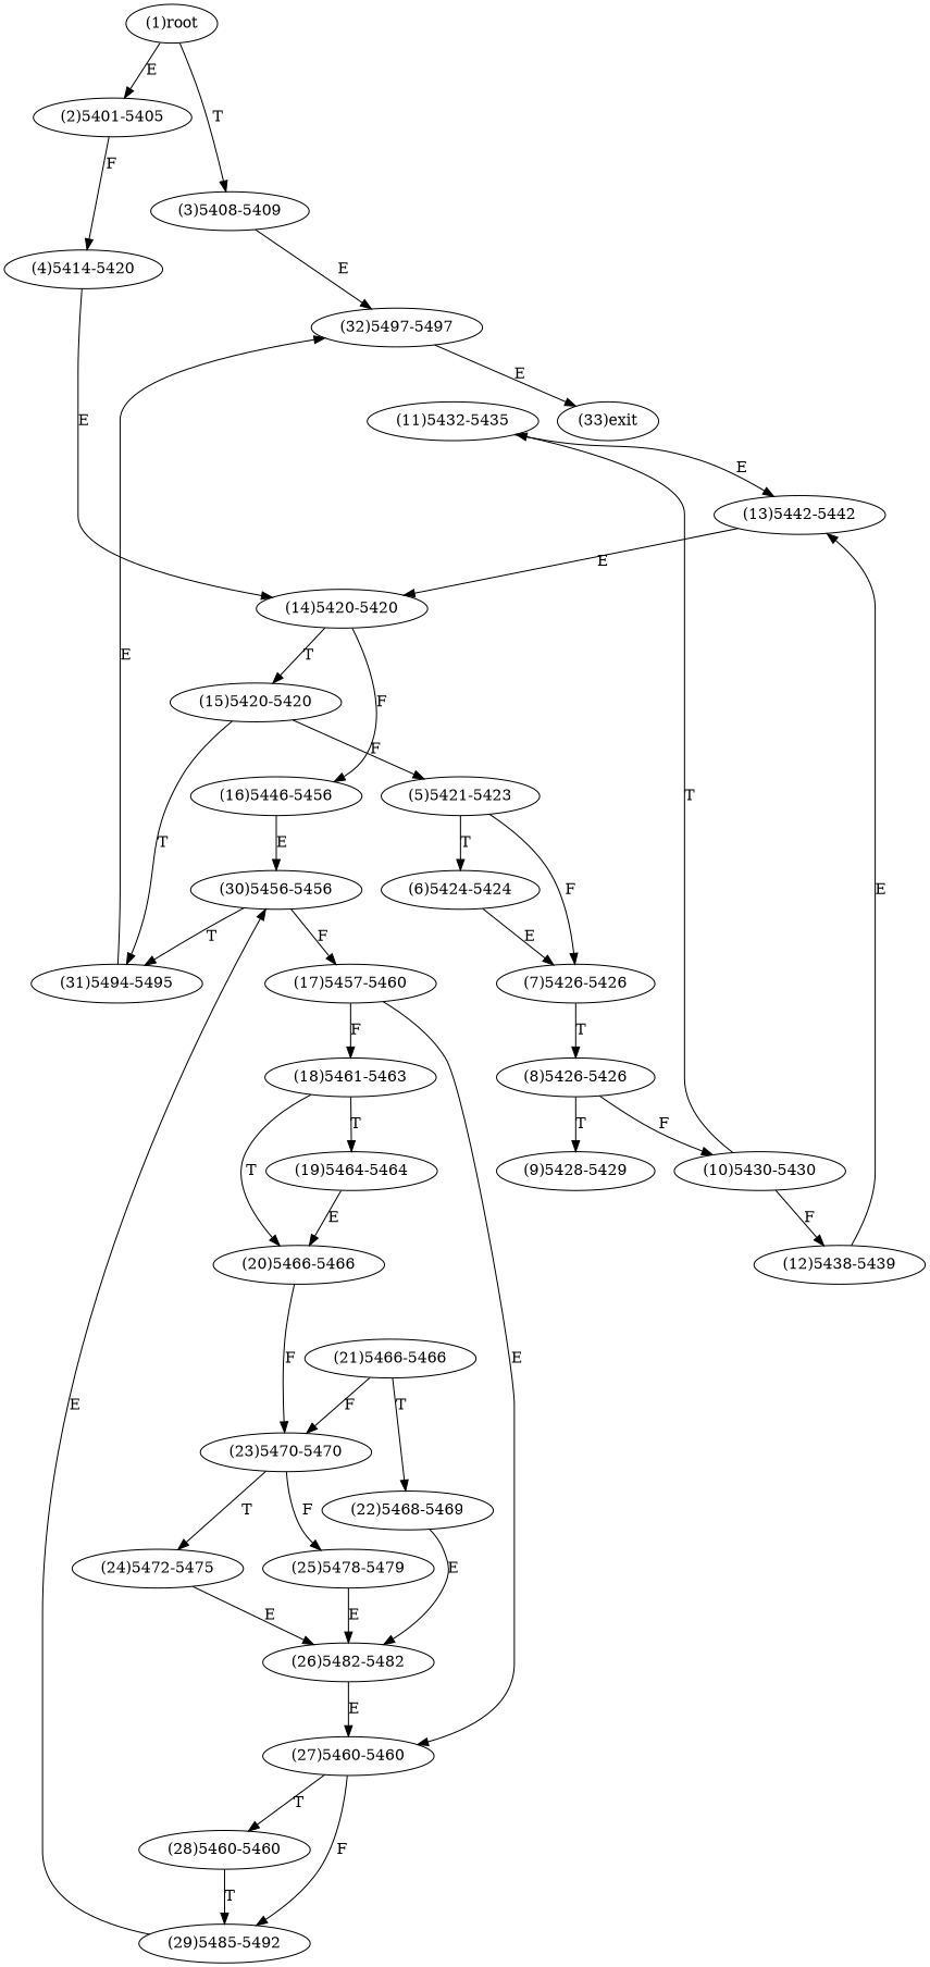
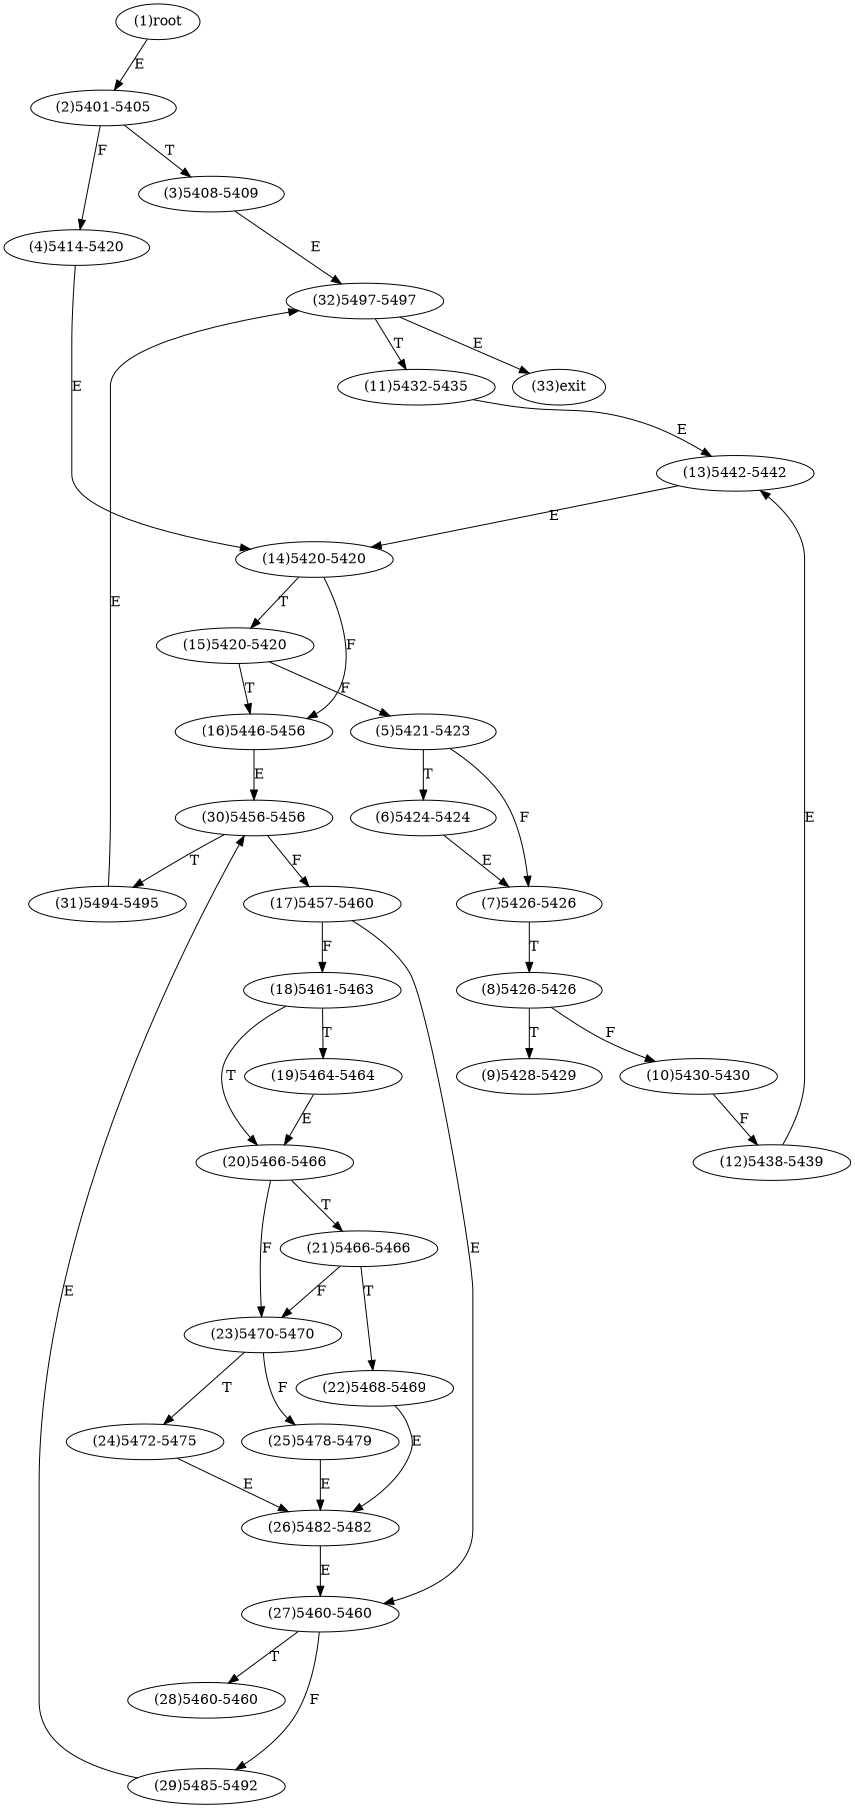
  digraph {
    n1 [label="(1)root"]
    n2 [label="(2)5401-5405"]
    n3 [label="(3)5408-5409"]
    n4 [label="(4)5414-5420"]
    n5 [label="(32)5497-5497"]
    n6 [label="(14)5420-5420"]
    n7 [label="(33)exit"]
    n8 [label="(15)5420-5420"]
    n9 [label="(16)5446-5456"]
    n10 [label="(5)5421-5423"]
    n11 [label="(6)5424-5424"]
    n12 [label="(7)5426-5426"]
    n13 [label="(8)5426-5426"]
    n14 [label="(10)5430-5430"]
    n15 [label="(9)5428-5429"]
    n16 [label="(11)5432-5435"]
    n17 [label="(12)5438-5439"]
    n18 [label="(13)5442-5442"]
    n19 [label="(30)5456-5456"]
    n20 [label="(17)5457-5460"]
    n21 [label="(27)5460-5460"]
    n22 [label="(18)5461-5463"]
    n23 [label="(29)5485-5492"]
    n24 [label="(28)5460-5460"]
    n25 [label="(31)5494-5495"]
    n26 [label="(19)5464-5464"]
    n27 [label="(20)5466-5466"]
    n28 [label="(21)5466-5466"]
    n29 [label="(23)5470-5470"]
    n30 [label="(22)5468-5469"]
    n31 [label="(25)5478-5479"]
    n32 [label="(24)5472-5475"]
    n33 [label="(26)5482-5482"]
    n1 -> n2 [label=E]
-   n1 -> n3 [label=T]
+   n2 -> n3 [label=T]
    n2 -> n4 [label=F]
    n3 -> n5 [label=E]
    n4 -> n6 [label=E]
    n5 -> n7 [label=E]
    n6 -> n8 [label=T]
    n6 -> n9 [label=F]
-   n8 -> n25 [label=T]
+   n8 -> n9 [label=T]
    n8 -> n10 [label=F]
    n9 -> n19 [label=E]
    n10 -> n11 [label=T]
    n10 -> n12 [label=F]
    n11 -> n12 [label=E]
    n12 -> n13 [label=T]
    n13 -> n14 [label=F]
    n13 -> n15 [label=T]
-   n14 -> n16 [label=T]
+   n5 -> n16 [label=T]
    n14 -> n17 [label=F]
    n16 -> n18 [label=E]
    n17 -> n18 [label=E]
    n18 -> n6 [label=E]
    n19 -> n20 [label=F]
    n19 -> n25 [label=T]
    n20 -> n21 [label=E]
    n20 -> n22 [label=F]
    n21 -> n23 [label=F]
    n21 -> n24 [label=T]
    n22 -> n26 [label=T]
    n22 -> n27 [label=T]
    n23 -> n19 [label=E]
-   n24 -> n23 [label=T]
    n25 -> n5 [label=E]
    n26 -> n27 [label=E]
+   n27 -> n28 [label=T]
    n27 -> n29 [label=F]
    n28 -> n29 [label=F]
    n28 -> n30 [label=T]
    n29 -> n31 [label=F]
    n29 -> n32 [label=T]
    n30 -> n33 [label=E]
    n31 -> n33 [label=E]
    n32 -> n33 [label=E]
    n33 -> n21 [label=E]
  }
